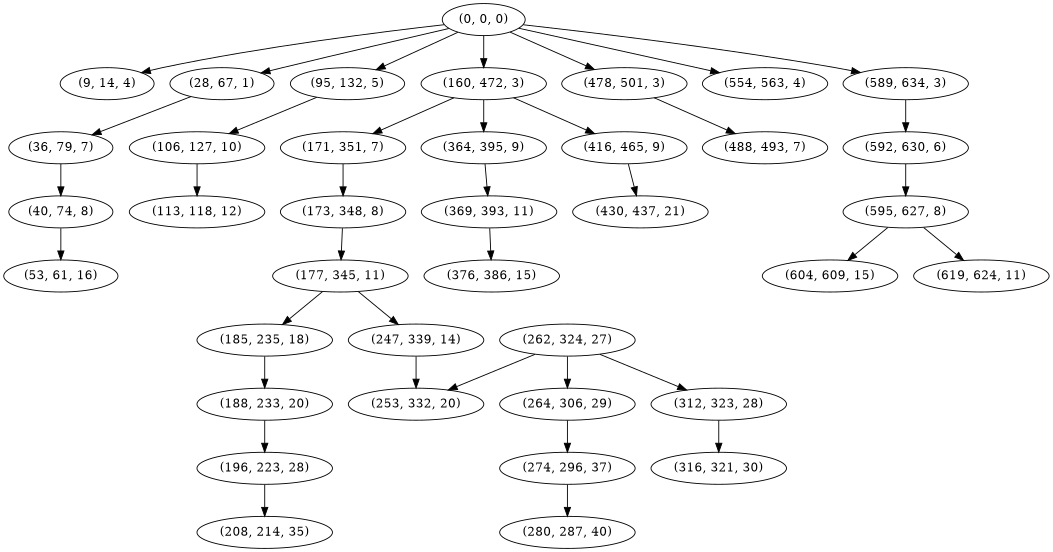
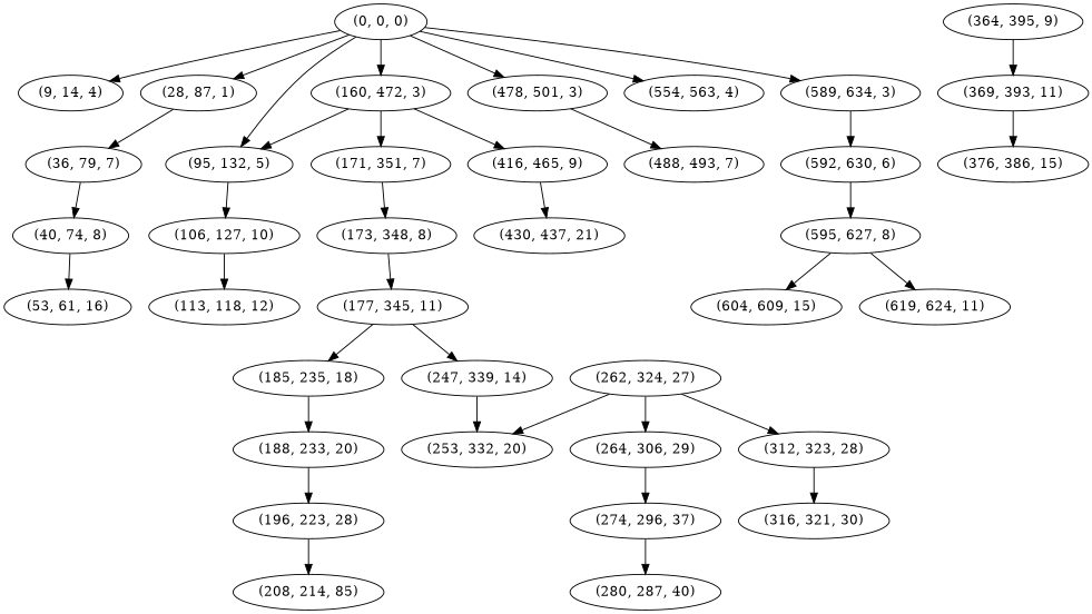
  digraph {
    "(0, 0, 0)"
    "(9, 14, 4)"
-   "(28, 87, 1)" [label="(28, 67, 1)"]
+   "(28, 87, 1)"
    "(95, 132, 5)"
    "(160, 472, 3)"
    "(478, 501, 3)"
    "(554, 563, 4)"
    "(589, 634, 3)"
    "(36, 79, 7)"
    "(106, 127, 10)"
    "(171, 351, 7)"
    "(364, 395, 9)"
    "(416, 465, 9)"
    "(488, 493, 7)"
    "(592, 630, 6)"
    "(40, 74, 8)"
    "(53, 61, 16)"
    "(113, 118, 12)"
    "(173, 348, 8)"
    "(369, 393, 11)"
    "(430, 437, 21)"
    "(177, 345, 11)"
    "(185, 235, 18)"
    "(247, 339, 14)"
    "(188, 233, 20)"
    "(253, 332, 20)"
    "(196, 223, 28)"
-   "(208, 214, 35)"
+   "(208, 214, 35)" [label="(208, 214, 85)"]
    "(262, 324, 27)"
    "(264, 306, 29)"
    "(312, 323, 28)"
    "(274, 296, 37)"
    "(316, 321, 30)"
    "(280, 287, 40)"
    "(376, 386, 15)"
    "(595, 627, 8)"
    "(604, 609, 15)"
    "(619, 624, 11)"
    "(0, 0, 0)" -> "(9, 14, 4)"
    "(0, 0, 0)" -> "(28, 87, 1)"
    "(0, 0, 0)" -> "(95, 132, 5)"
    "(0, 0, 0)" -> "(160, 472, 3)"
    "(0, 0, 0)" -> "(478, 501, 3)"
    "(0, 0, 0)" -> "(554, 563, 4)"
    "(0, 0, 0)" -> "(589, 634, 3)"
    "(28, 87, 1)" -> "(36, 79, 7)"
    "(95, 132, 5)" -> "(106, 127, 10)"
    "(160, 472, 3)" -> "(171, 351, 7)"
-   "(160, 472, 3)" -> "(364, 395, 9)"
+   "(160, 472, 3)" -> "(95, 132, 5)"
    "(160, 472, 3)" -> "(416, 465, 9)"
    "(478, 501, 3)" -> "(488, 493, 7)"
    "(589, 634, 3)" -> "(592, 630, 6)"
    "(36, 79, 7)" -> "(40, 74, 8)"
    "(106, 127, 10)" -> "(113, 118, 12)"
    "(171, 351, 7)" -> "(173, 348, 8)"
    "(364, 395, 9)" -> "(369, 393, 11)"
    "(416, 465, 9)" -> "(430, 437, 21)"
    "(592, 630, 6)" -> "(595, 627, 8)"
    "(40, 74, 8)" -> "(53, 61, 16)"
    "(173, 348, 8)" -> "(177, 345, 11)"
    "(369, 393, 11)" -> "(376, 386, 15)"
    "(177, 345, 11)" -> "(185, 235, 18)"
    "(177, 345, 11)" -> "(247, 339, 14)"
    "(185, 235, 18)" -> "(188, 233, 20)"
    "(247, 339, 14)" -> "(253, 332, 20)"
    "(188, 233, 20)" -> "(196, 223, 28)"
    "(196, 223, 28)" -> "(208, 214, 35)"
    "(262, 324, 27)" -> "(253, 332, 20)"
    "(262, 324, 27)" -> "(264, 306, 29)"
    "(262, 324, 27)" -> "(312, 323, 28)"
    "(264, 306, 29)" -> "(274, 296, 37)"
    "(312, 323, 28)" -> "(316, 321, 30)"
    "(274, 296, 37)" -> "(280, 287, 40)"
    "(595, 627, 8)" -> "(604, 609, 15)"
    "(595, 627, 8)" -> "(619, 624, 11)"
  }
